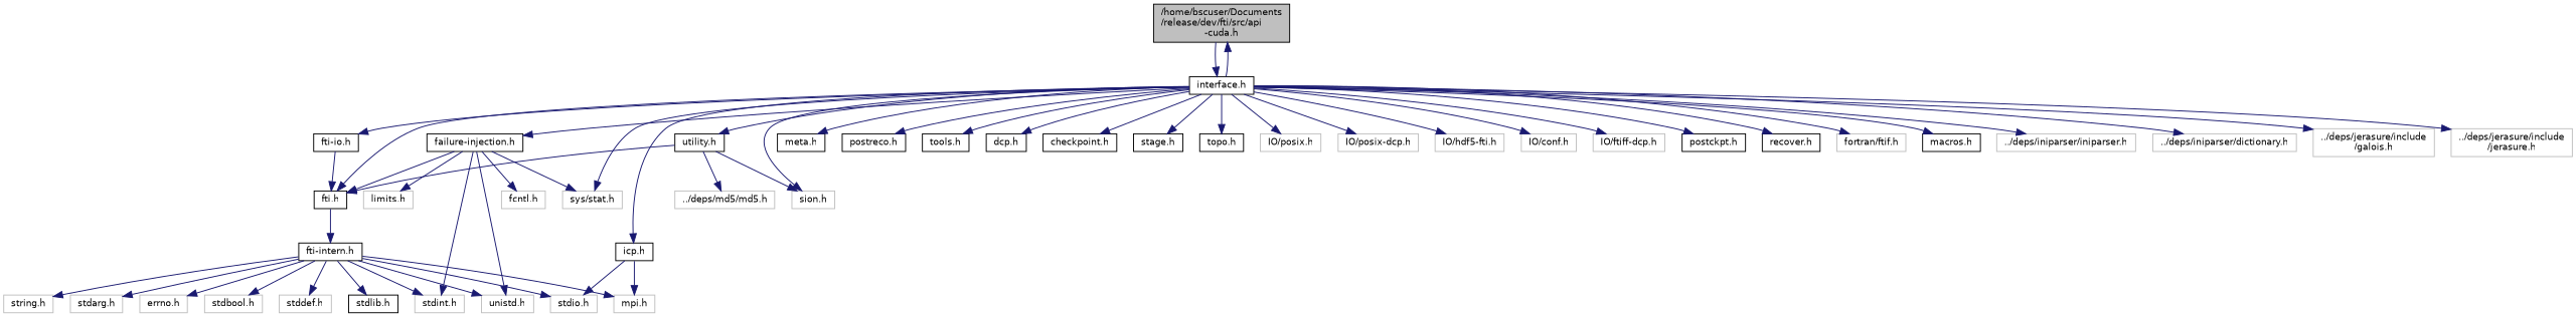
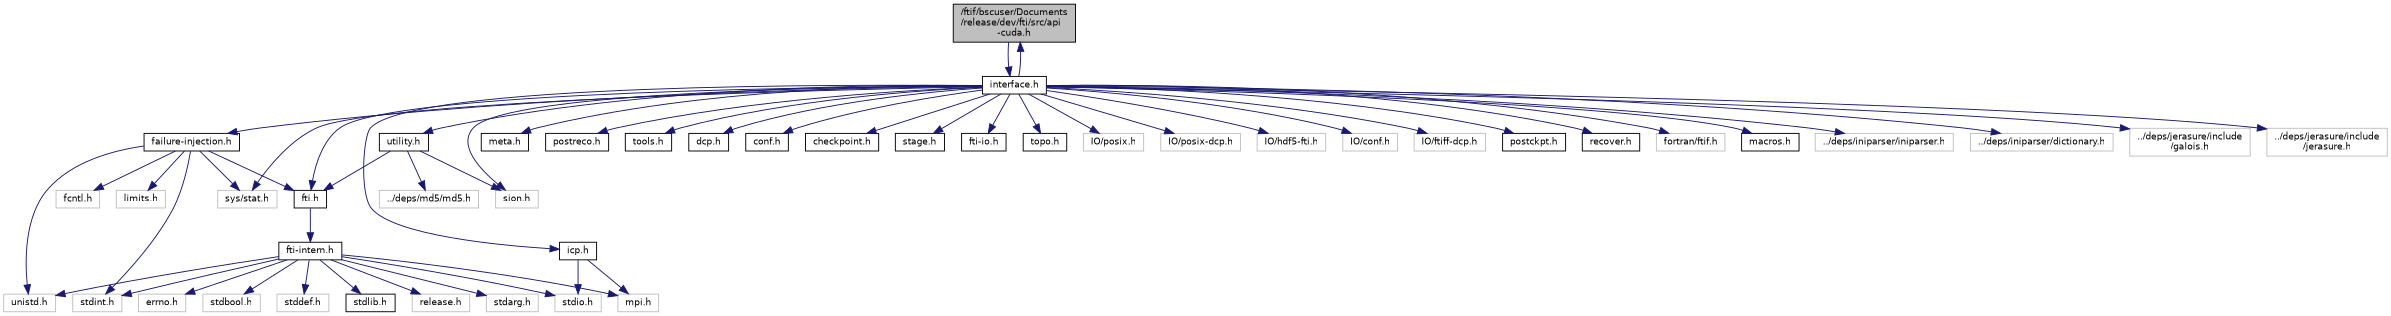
  digraph {
    node [color=grey75 fillcolor=white fontname=Helvetica fontsize=10 shape=record style=filled]
    edge [color=midnightblue fontname=Helvetica fontsize=10 labelfontname=Helvetica labelfontsize=10 style=solid]
-   n1 [color=black fillcolor=grey75 fontcolor=black height=0.2 label="/home/bscuser/Documents\l/release/dev/fti/src/api\l-cuda.h" width=0.4]
+   n1 [color=black fillcolor=grey75 fontcolor=black height=0.2 label="/ftif/bscuser/Documents\l/release/dev/fti/src/api\l-cuda.h" width=0.4]
    n2 [color=black height=0.2 label="interface.h" width=0.4]
    n3 [color=black height=0.2 label="fti.h" width=0.4]
    n4 [color=black height=0.2 label="meta.h" width=0.4]
    n5 [color=black height=0.2 label="postreco.h" width=0.4]
    n6 [color=black height=0.2 label="tools.h" width=0.4]
    n7 [color=black height=0.2 label="dcp.h" width=0.4]
+   n8 [color=black height=0.2 label="conf.h" width=0.4]
    n9 [color=black height=0.2 label="checkpoint.h" width=0.4]
    n10 [color=black height=0.2 label="stage.h" width=0.4]
    n11 [color=black height=0.2 label="fti-io.h" width=0.4]
    n12 [color=black height=0.2 label="topo.h" width=0.4]
    n13 [height=0.2 label="IO/posix.h" width=0.4]
    n14 [height=0.2 label="IO/posix-dcp.h" width=0.4]
    n15 [height=0.2 label="IO/hdf5-fti.h" width=0.4]
    n16 [height=0.2 label="IO/conf.h" width=0.4]
    n17 [height=0.2 label="IO/ftiff-dcp.h" width=0.4]
    n18 [color=black height=0.2 label="failure-injection.h" width=0.4]
    n19 [color=black height=0.2 label="postckpt.h" width=0.4]
    n20 [color=black height=0.2 label="recover.h" width=0.4]
    n21 [height=0.2 label="fortran/ftif.h" width=0.4]
    n22 [color=black height=0.2 label="icp.h" width=0.4]
    n23 [color=black height=0.2 label="macros.h" width=0.4]
    n24 [color=black height=0.2 label="utility.h" width=0.4]
    n25 [height=0.2 label="sion.h" width=0.4]
    n26 [height=0.2 label="../deps/iniparser/iniparser.h" width=0.4]
    n27 [height=0.2 label="../deps/iniparser/dictionary.h" width=0.4]
    n28 [height=0.2 label="../deps/jerasure/include\l/galois.h" width=0.4]
    n29 [height=0.2 label="../deps/jerasure/include\l/jerasure.h" width=0.4]
    n30 [height=0.2 label="sys/stat.h" width=0.4]
    n31 [color=black height=0.2 label="fti-intern.h" width=0.4]
    n32 [height=0.2 label="stdint.h" width=0.4]
    n33 [height=0.2 label="unistd.h" width=0.4]
    n34 [height=0.2 label="fcntl.h" width=0.4]
    n35 [height=0.2 label="limits.h" width=0.4]
    n36 [height=0.2 label="stdio.h" width=0.4]
    n37 [height=0.2 label="mpi.h" width=0.4]
    n38 [height=0.2 label="../deps/md5/md5.h" width=0.4]
    n39 [height=0.2 label="stddef.h" width=0.4]
    n40 [color=black height=0.2 label="stdlib.h" width=0.4]
-   n41 [height=0.2 label="string.h" width=0.4]
+   n41 [height=0.2 label="release.h" width=0.4]
    n42 [height=0.2 label="stdarg.h" width=0.4]
    n43 [height=0.2 label="errno.h" width=0.4]
    n44 [height=0.2 label="stdbool.h" width=0.4]
    n1 -> n2
    n2 -> n1
    n2 -> n3
    n2 -> n4
    n2 -> n5
    n2 -> n6
    n2 -> n7
+   n2 -> n8
    n2 -> n9
    n2 -> n10
    n2 -> n11
    n2 -> n12
    n2 -> n13
    n2 -> n14
    n2 -> n15
    n2 -> n16
    n2 -> n17
    n2 -> n18
    n2 -> n19
    n2 -> n20
    n2 -> n21
    n2 -> n22
    n2 -> n23
    n2 -> n24
    n2 -> n25
    n2 -> n26
    n2 -> n27
    n2 -> n28
    n2 -> n29
    n2 -> n30
    n3 -> n31
-   n11 -> n3
    n18 -> n3
    n18 -> n30
    n18 -> n32
    n18 -> n33
    n18 -> n34
    n18 -> n35
    n22 -> n36
    n22 -> n37
    n24 -> n3
    n24 -> n25
    n24 -> n38
    n31 -> n32
    n31 -> n33
    n31 -> n36
    n31 -> n37
    n31 -> n39
    n31 -> n40
    n31 -> n41
    n31 -> n42
    n31 -> n43
    n31 -> n44
  }
